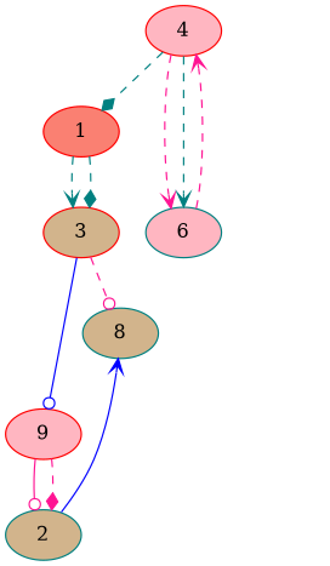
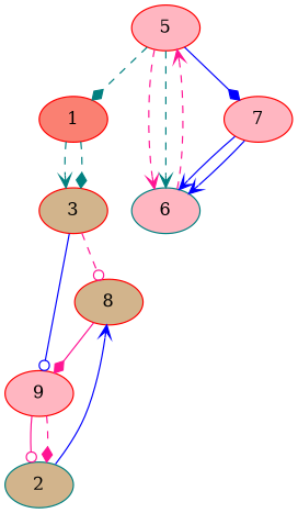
  digraph {
    node [color=red fillcolor=lightpink style=filled]
    edge [arrowhead=vee color=deeppink style=dashed]
    1 [fillcolor=salmon]
    3 [fillcolor=tan]
-   8 [color=teal fillcolor=tan]
+   8 [fillcolor=tan]
    9
    2 [color=teal fillcolor=tan]
-   5 [label=4]
+   5
    6 [color=teal]
+   7
    1 -> 3 [color=teal]
    1 -> 3 [arrowhead=diamond color=teal]
    3 -> 8 [arrowhead=odot]
    3 -> 9 [arrowhead=odot color=blue style=solid]
+   8 -> 9 [arrowhead=diamond style=solid]
    9 -> 2 [arrowhead=odot style=solid]
    9 -> 2 [arrowhead=diamond]
    2 -> 8 [color=blue style=solid]
    5 -> 1 [arrowhead=diamond color=teal]
    5 -> 6
    5 -> 6 [color=teal]
+   5 -> 7 [arrowhead=diamond color=blue style=solid]
    6 -> 5
+   7 -> 6 [color=blue style=solid]
+   7 -> 6 [color=blue style=solid]
  }
